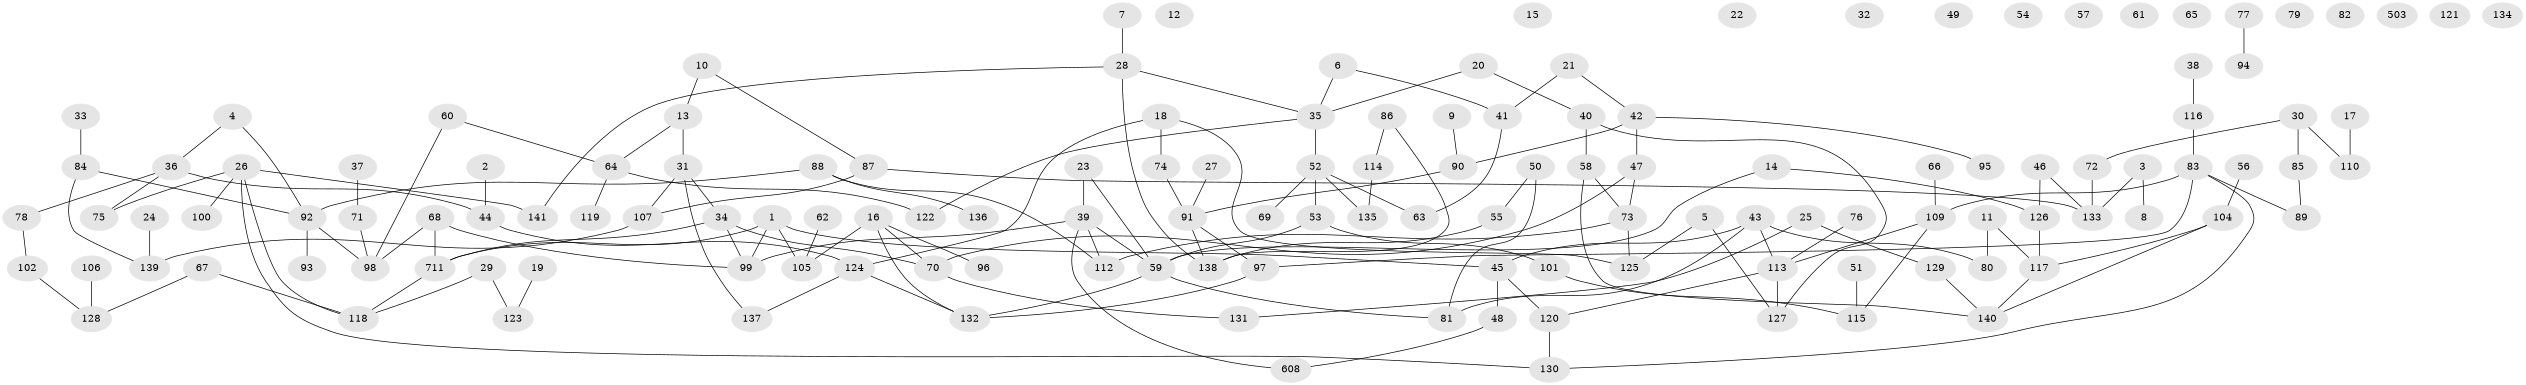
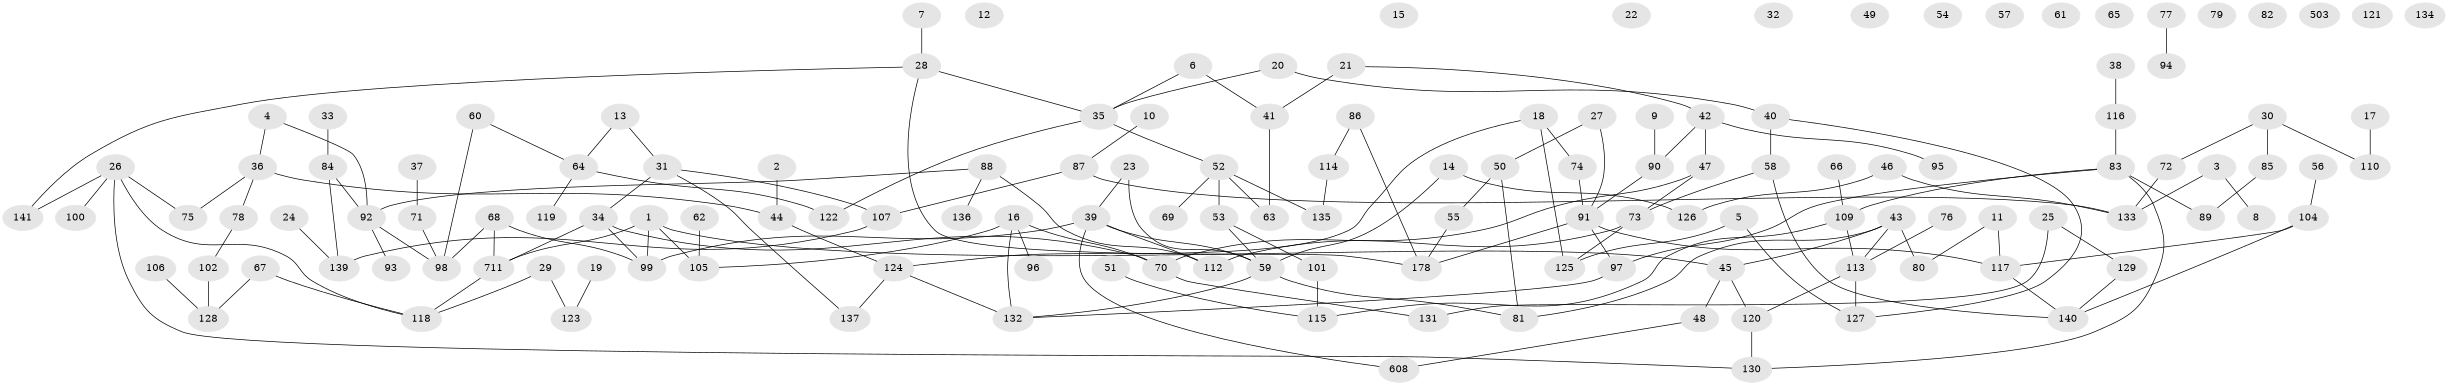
  graph {
    node [color=gray90 style=filled]
    1
    45
    99
    105
    n5 [label=711]
    48
    120
    118
    2
    44
    124
    3
    8
    133
    4
    36
    92
    75
    78
    98
    93
    5
    125
    127
    6
    35
    41
    52
    122
    63
    7
    28
    141
-   138
+   138 [label=178]
    9
    90
    91
    10
    13
    87
    31
    64
    107
    11
    80
    117
    140
    12
    34
    137
    119
    14
    59
    126
    132
    81
    15
    16
    70
    96
    131
    17
    110
    18
    74
    19
    123
    20
    40
    58
    21
    42
    47
    95
    22
    23
    39
    n78 [label=608]
    112
    24
    139
    25
    129
    26
    100
    130
    27
    50
    55
    29
    30
    72
    85
    89
    32
    33
    84
    53
    69
    135
    102
    37
    71
    38
    116
    83
    109
    97
    73
    43
    113
    46
    49
    51
    115
    101
    54
    56
    104
    57
    60
    61
    62
    65
    66
    67
    128
    68
    76
    77
    94
    79
    82
    86
    114
    88
    136
    n138 [label=503]
    106
    121
    134
    1 -- 45
    1 -- 99
    1 -- 105
    1 -- n5
    45 -- 48
    45 -- 120
    n5 -- 118
    48 -- n78
    120 -- 130
    2 -- 44
    44 -- 124
    124 -- 137
    124 -- 132
    3 -- 8
    3 -- 133
    4 -- 36
    4 -- 92
    36 -- 44
    36 -- 75
    36 -- 78
    92 -- 98
    92 -- 93
    78 -- 102
    5 -- 125
    5 -- 127
    6 -- 35
    6 -- 41
    35 -- 52
    35 -- 122
    41 -- 63
    52 -- 63
    52 -- 53
    52 -- 69
    52 -- 135
    7 -- 28
    28 -- 35
    28 -- 141
    28 -- 138
    9 -- 90
    90 -- 91
    91 -- 138
-   126 -- 117
+   91 -- 117
    91 -- 97
-   10 -- 13
    10 -- 87
    13 -- 31
    13 -- 64
    87 -- 133
    87 -- 107
    31 -- 107
    31 -- 34
    31 -- 137
    64 -- 122
    64 -- 119
    107 -- 139
    11 -- 80
    11 -- 117
    117 -- 140
    34 -- 99
    34 -- n5
    34 -- 70
    14 -- 59
    14 -- 126
    59 -- 132
    59 -- 81
    16 -- 105
    16 -- 132
    16 -- 70
    16 -- 96
    70 -- 131
    17 -- 110
    18 -- 124
    18 -- 125
    18 -- 74
    74 -- 91
    19 -- 123
    20 -- 35
    20 -- 40
    40 -- 127
    40 -- 58
    58 -- 140
    58 -- 73
    21 -- 41
    21 -- 42
    42 -- 90
    42 -- 47
    42 -- 95
    47 -- 70
    47 -- 73
    23 -- 59
    23 -- 39
    39 -- 99
    39 -- 59
    39 -- n78
    39 -- 112
    24 -- 139
    25 -- 131
    25 -- 129
    129 -- 140
    26 -- 118
    26 -- 75
    26 -- 141
    26 -- 100
    26 -- 130
    27 -- 91
+   27 -- 50
    50 -- 81
    50 -- 55
    55 -- 138
    29 -- 118
    29 -- 123
    30 -- 110
    30 -- 72
    30 -- 85
    72 -- 133
    85 -- 89
    33 -- 84
    84 -- 92
    84 -- 139
    53 -- 59
    53 -- 101
    102 -- 128
    37 -- 71
    71 -- 98
    38 -- 116
    116 -- 83
    83 -- 130
    83 -- 89
    83 -- 109
    83 -- 97
    109 -- 113
    109 -- 115
    97 -- 132
    73 -- 125
    73 -- 112
    43 -- 45
    43 -- 80
    43 -- 81
    43 -- 113
    113 -- 120
    113 -- 127
    46 -- 133
    46 -- 126
    51 -- 115
    101 -- 115
    56 -- 104
    104 -- 117
    104 -- 140
    60 -- 98
    60 -- 64
    62 -- 105
    66 -- 109
    67 -- 118
    67 -- 128
    68 -- 99
    68 -- n5
    68 -- 98
    76 -- 113
    77 -- 94
    86 -- 138
    86 -- 114
    114 -- 135
    88 -- 92
    88 -- 112
    88 -- 136
    106 -- 128
  }
